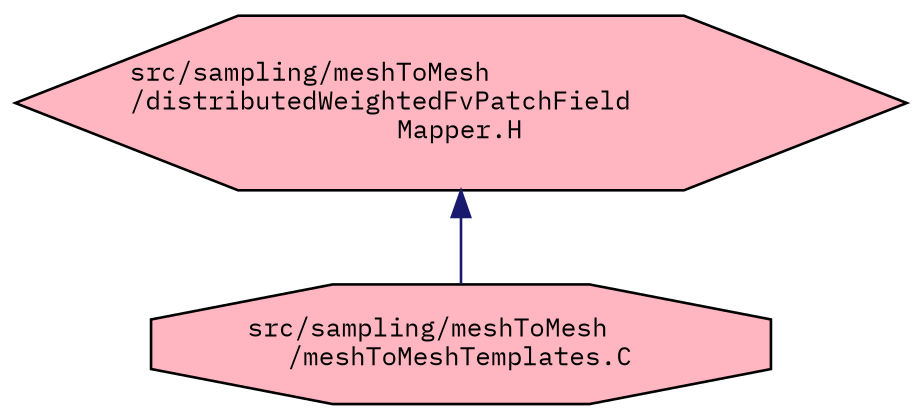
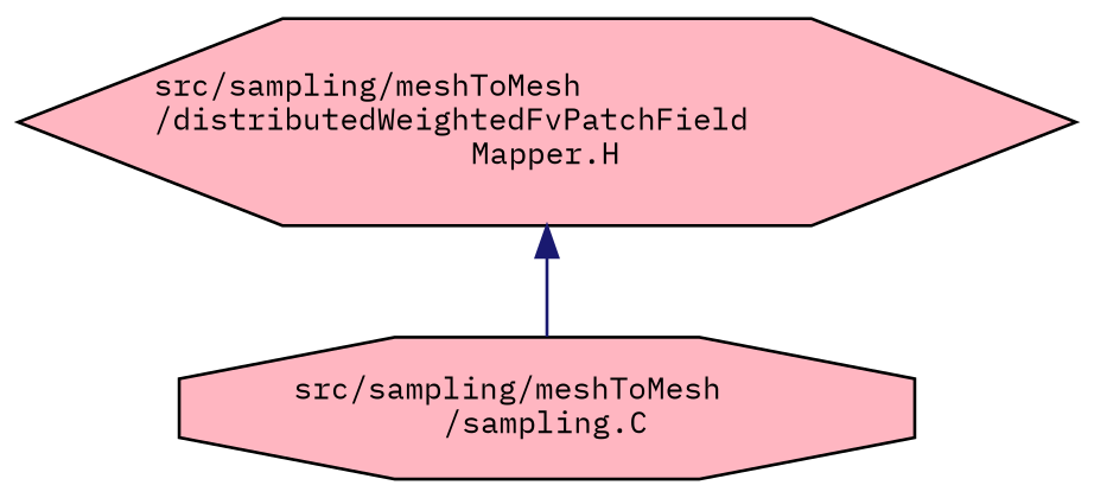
  digraph {
    fontname="IBM Plex Mono"
    node [color=black fillcolor=lightpink fontname="IBM Plex Mono" fontsize=10 style=filled]
    n1 [fontcolor=black height=0.2 label="src/sampling/meshToMesh\l/distributedWeightedFvPatchField\lMapper.H" shape=hexagon width=0.4]
-   n2 [height=0.2 label="src/sampling/meshToMesh\l/meshToMeshTemplates.C" shape=octagon width=0.4]
+   n2 [height=0.2 label="src/sampling/meshToMesh\l/sampling.C" shape=octagon width=0.4]
    n1 -> n2 [color=midnightblue dir=back fontname="IBM Plex Mono" fontsize=10 labelfontname=Helvetica labelfontsize=10 style=solid]
  }
